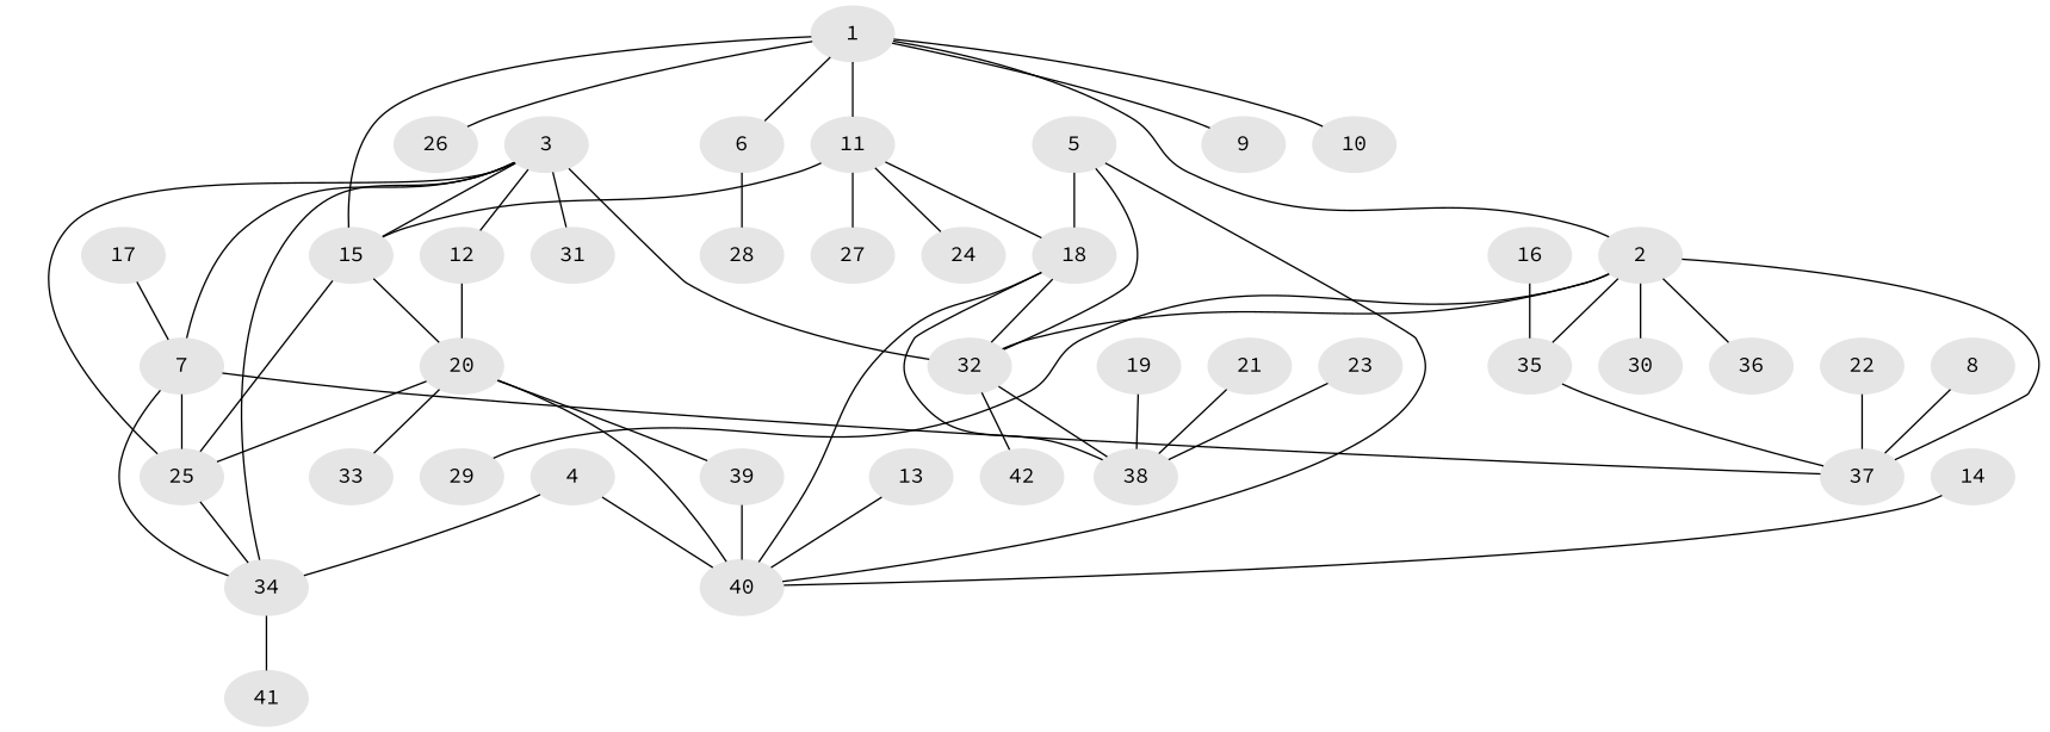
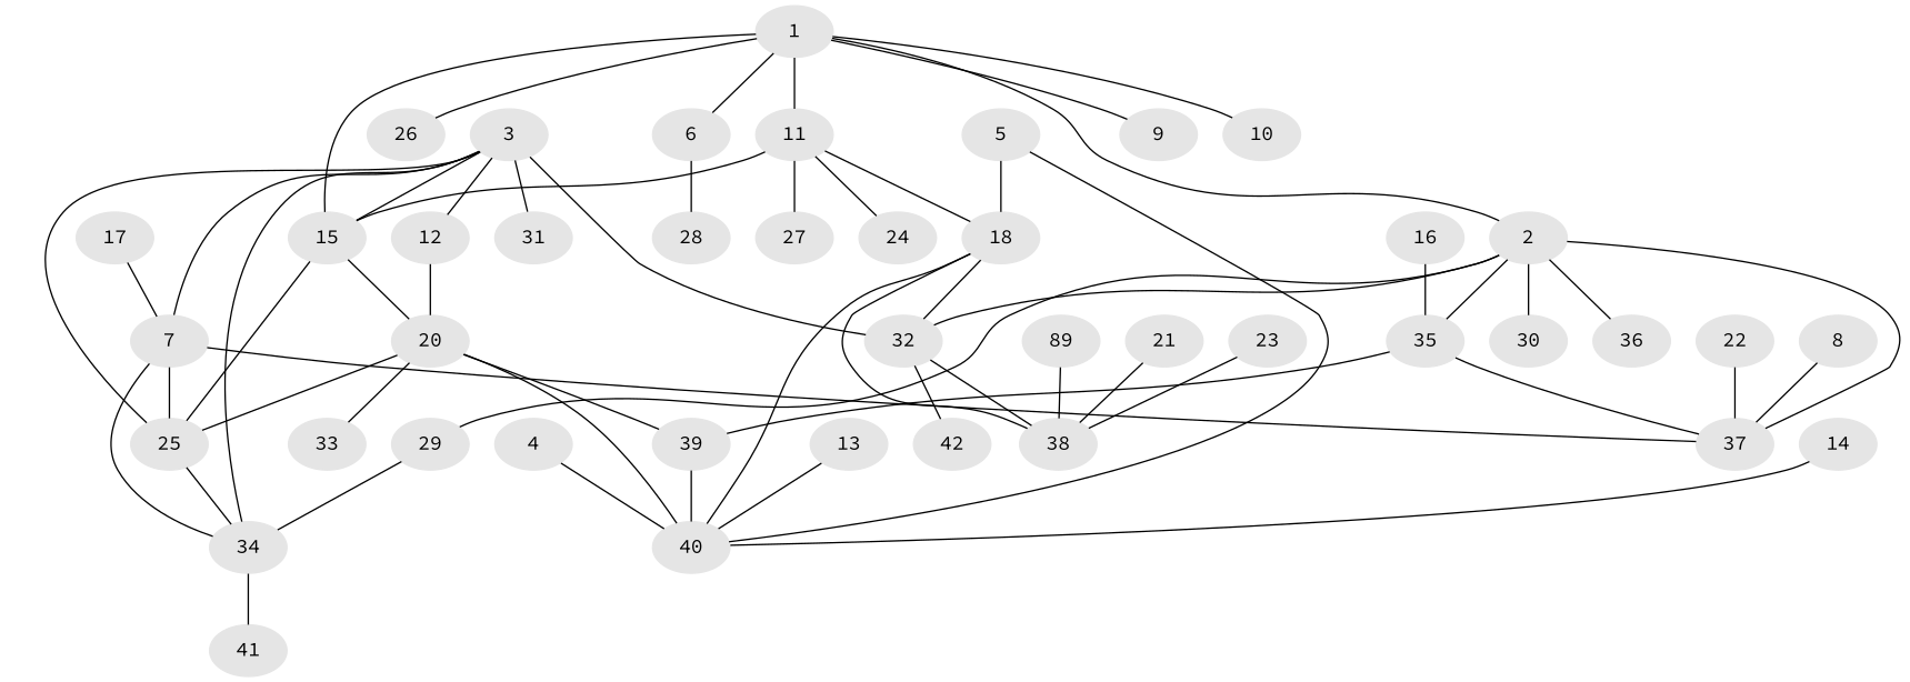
  graph {
    fontname="Source Code Pro"
    node [color=gray90 fontname="Source Code Pro" style=filled]
    edge [fontname="Source Code Pro" weight=1.0]
    1
    2
    6
    9
    10
    11
    15
    26
    29
    30
    32
    35
    36
    37
    28
    18
    24
    27
    25
    20
    34
    38
    42
    39
    3
    7
    12
    31
    41
    4
    40
    5
    8
    33
    13
    14
    16
    17
-   19
+   19 [label=89]
    21
    22
    23
    1 -- 2
    1 -- 6
    1 -- 9
    1 -- 10
    1 -- 11 [weight=2.0]
    1 -- 15 [weight=2.0]
    1 -- 26
    2 -- 29
    2 -- 30
    2 -- 32
    2 -- 35 [weight=2.0]
    2 -- 36
    2 -- 37 [weight=2.0]
    6 -- 28
    11 -- 15
    11 -- 18
    11 -- 24
    11 -- 27
    15 -- 25
    15 -- 20
-   4 -- 34
+   29 -- 34
    32 -- 38
    32 -- 42
    35 -- 37
+   35 -- 39
    18 -- 32 [weight=2.0]
    18 -- 38 [weight=2.0]
    18 -- 40
    25 -- 34
    20 -- 25
    20 -- 39
    20 -- 40 [weight=2.0]
    20 -- 33
    34 -- 41
    39 -- 40 [weight=2.0]
    3 -- 15
    3 -- 32
    3 -- 25
    3 -- 34
    3 -- 7
    3 -- 12
    3 -- 31
    7 -- 37
    7 -- 25
    7 -- 34
    12 -- 20
    4 -- 40
-   5 -- 32
    5 -- 18
    5 -- 40
    8 -- 37
    13 -- 40
    14 -- 40
    16 -- 35
    17 -- 7
    19 -- 38
    21 -- 38
    22 -- 37
    23 -- 38
  }
